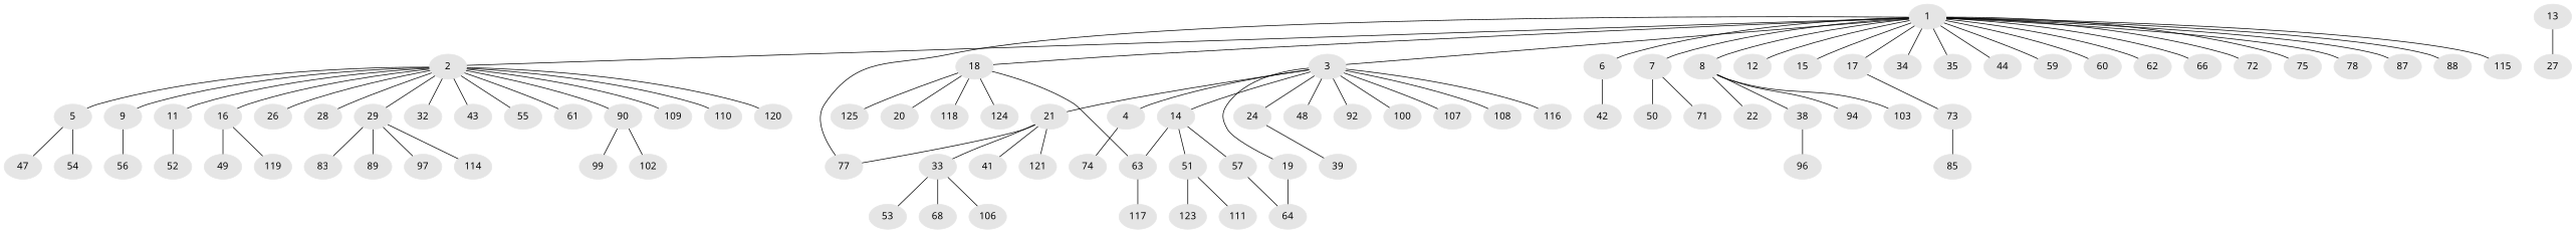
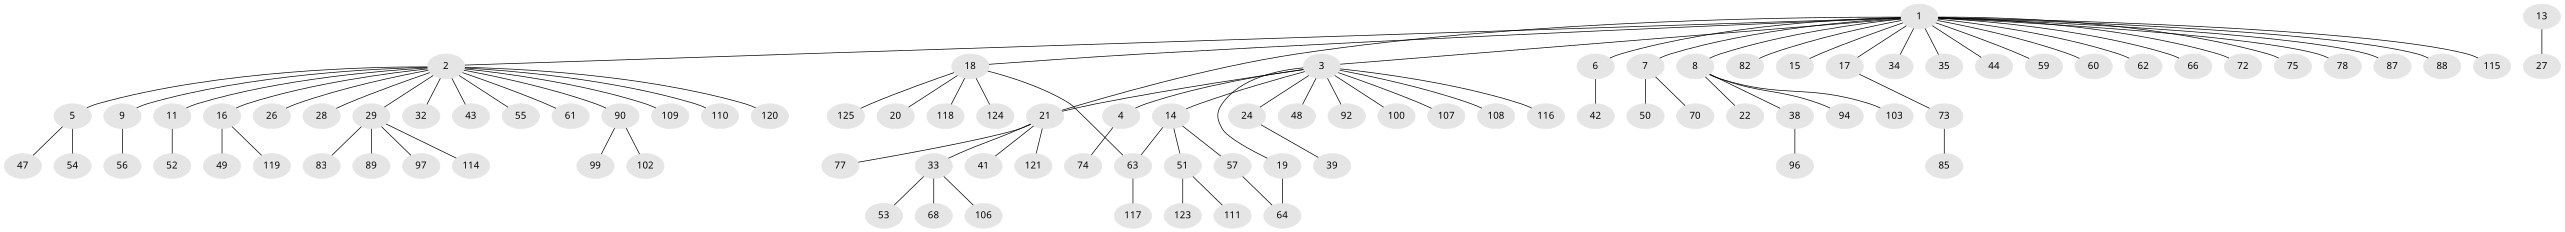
  graph {
    fontname="Noto Sans"
    node [color=gray90 fontname="Noto Sans" style=filled]
    edge [fontname="Noto Sans"]
    1 [super="+70"]
    2 [super="+84"]
    3 [super="+91"]
    6 [super="+45"]
    7 [super="+98"]
    8 [super="+40"]
-   12
+   12 [label=82]
    15
    17 [super="+105"]
    18 [super="+104"]
    21 [super="+36"]
    34
    35
    44
    59
    60
    62
    66
    72
    75
    78
    87 [super="+112"]
    88
    115
    5 [super="+25"]
    9 [super="+37"]
    11 [super="+67"]
    16 [super="+23"]
    26
    28
    29 [super="+30"]
    32
    43
    55
    61
    90
    109
    110
    120
    4 [super="+10"]
    14 [super="+58"]
    19 [super="+93"]
    24 [super="+69"]
    48
    92
    100
    107
    108
    116
    42
    50 [super="+80"]
-   71
+   71 [label=70]
    22 [super="+82"]
    38
    94
    103
    73 [super="+76"]
    63 [super="+113"]
    20
    118
    124
    125
    33 [super="+46"]
    41
    77
    121
    47
    54 [super="+79"]
    56 [super="+101"]
    52
    49
    119
    83
    89
    97
    114
    99
    102
    74
    27 [super="+95"]
    13
    51 [super="+86"]
    57 [super="+81"]
    64 [super="+65"]
    39
    96
    111
    123
    117
    85
    53
    68
    106 [super="+122"]
    1 -- 2
    1 -- 3
    1 -- 6
    1 -- 7
    1 -- 8
    1 -- 12
    1 -- 15
    1 -- 17
    1 -- 18
-   1 -- 77
+   1 -- 21
    1 -- 34
    1 -- 35
    1 -- 44
    1 -- 59
    1 -- 60
    1 -- 62
    1 -- 66
    1 -- 72
    1 -- 75
    1 -- 78
    1 -- 87
    1 -- 88
    1 -- 115
    2 -- 5
    2 -- 9
    2 -- 11
    2 -- 16
    2 -- 26
    2 -- 28
    2 -- 29
    2 -- 32
    2 -- 43
    2 -- 55
    2 -- 61
    2 -- 90
    2 -- 109
    2 -- 110
    2 -- 120
    3 -- 21
    3 -- 4
    3 -- 14
    3 -- 19
    3 -- 24
    3 -- 48
    3 -- 92
    3 -- 100
    3 -- 107
    3 -- 108
    3 -- 116
    6 -- 42
    7 -- 50
    7 -- 71
    8 -- 22
    8 -- 38
    8 -- 94
    8 -- 103
    17 -- 73
    18 -- 63
    18 -- 20
    18 -- 118
    18 -- 124
    18 -- 125
    21 -- 33
    21 -- 41
    21 -- 77
    21 -- 121
    5 -- 47
    5 -- 54
    9 -- 56
    11 -- 52
    16 -- 49
    16 -- 119
    29 -- 83
    29 -- 89
    29 -- 97
    29 -- 114
    90 -- 99
    90 -- 102
    4 -- 74
    14 -- 63
    14 -- 51
    14 -- 57
    19 -- 64
    24 -- 39
    38 -- 96
    73 -- 85
    63 -- 117
    33 -- 53
    33 -- 68
    33 -- 106
    13 -- 27
    51 -- 111
    51 -- 123
    57 -- 64
  }
